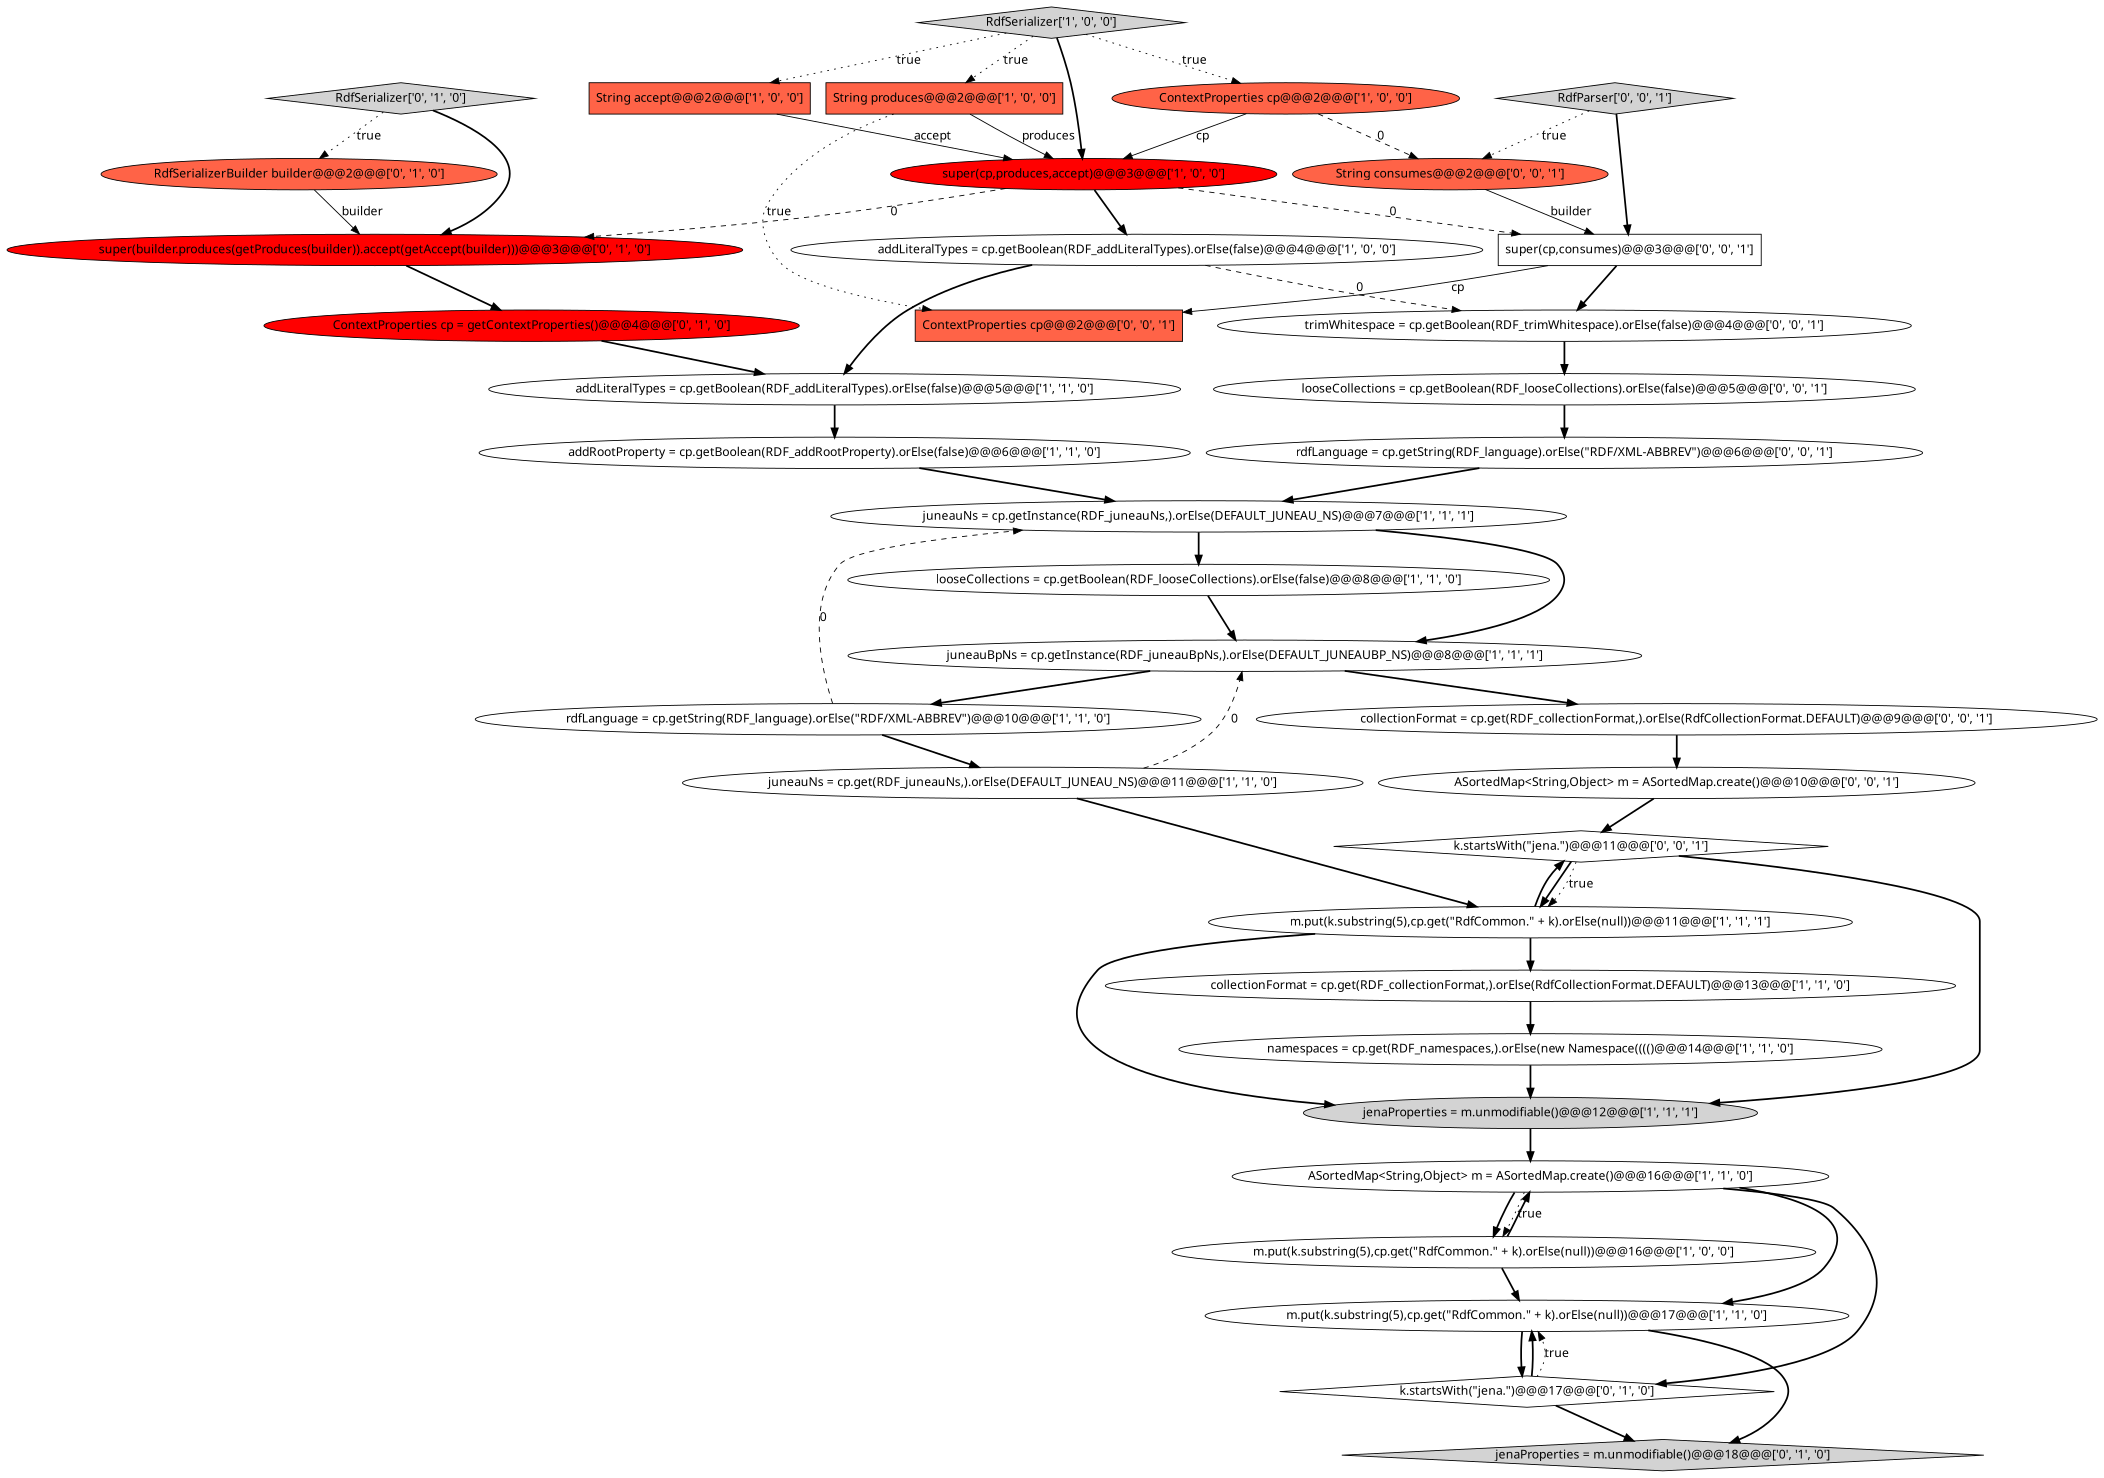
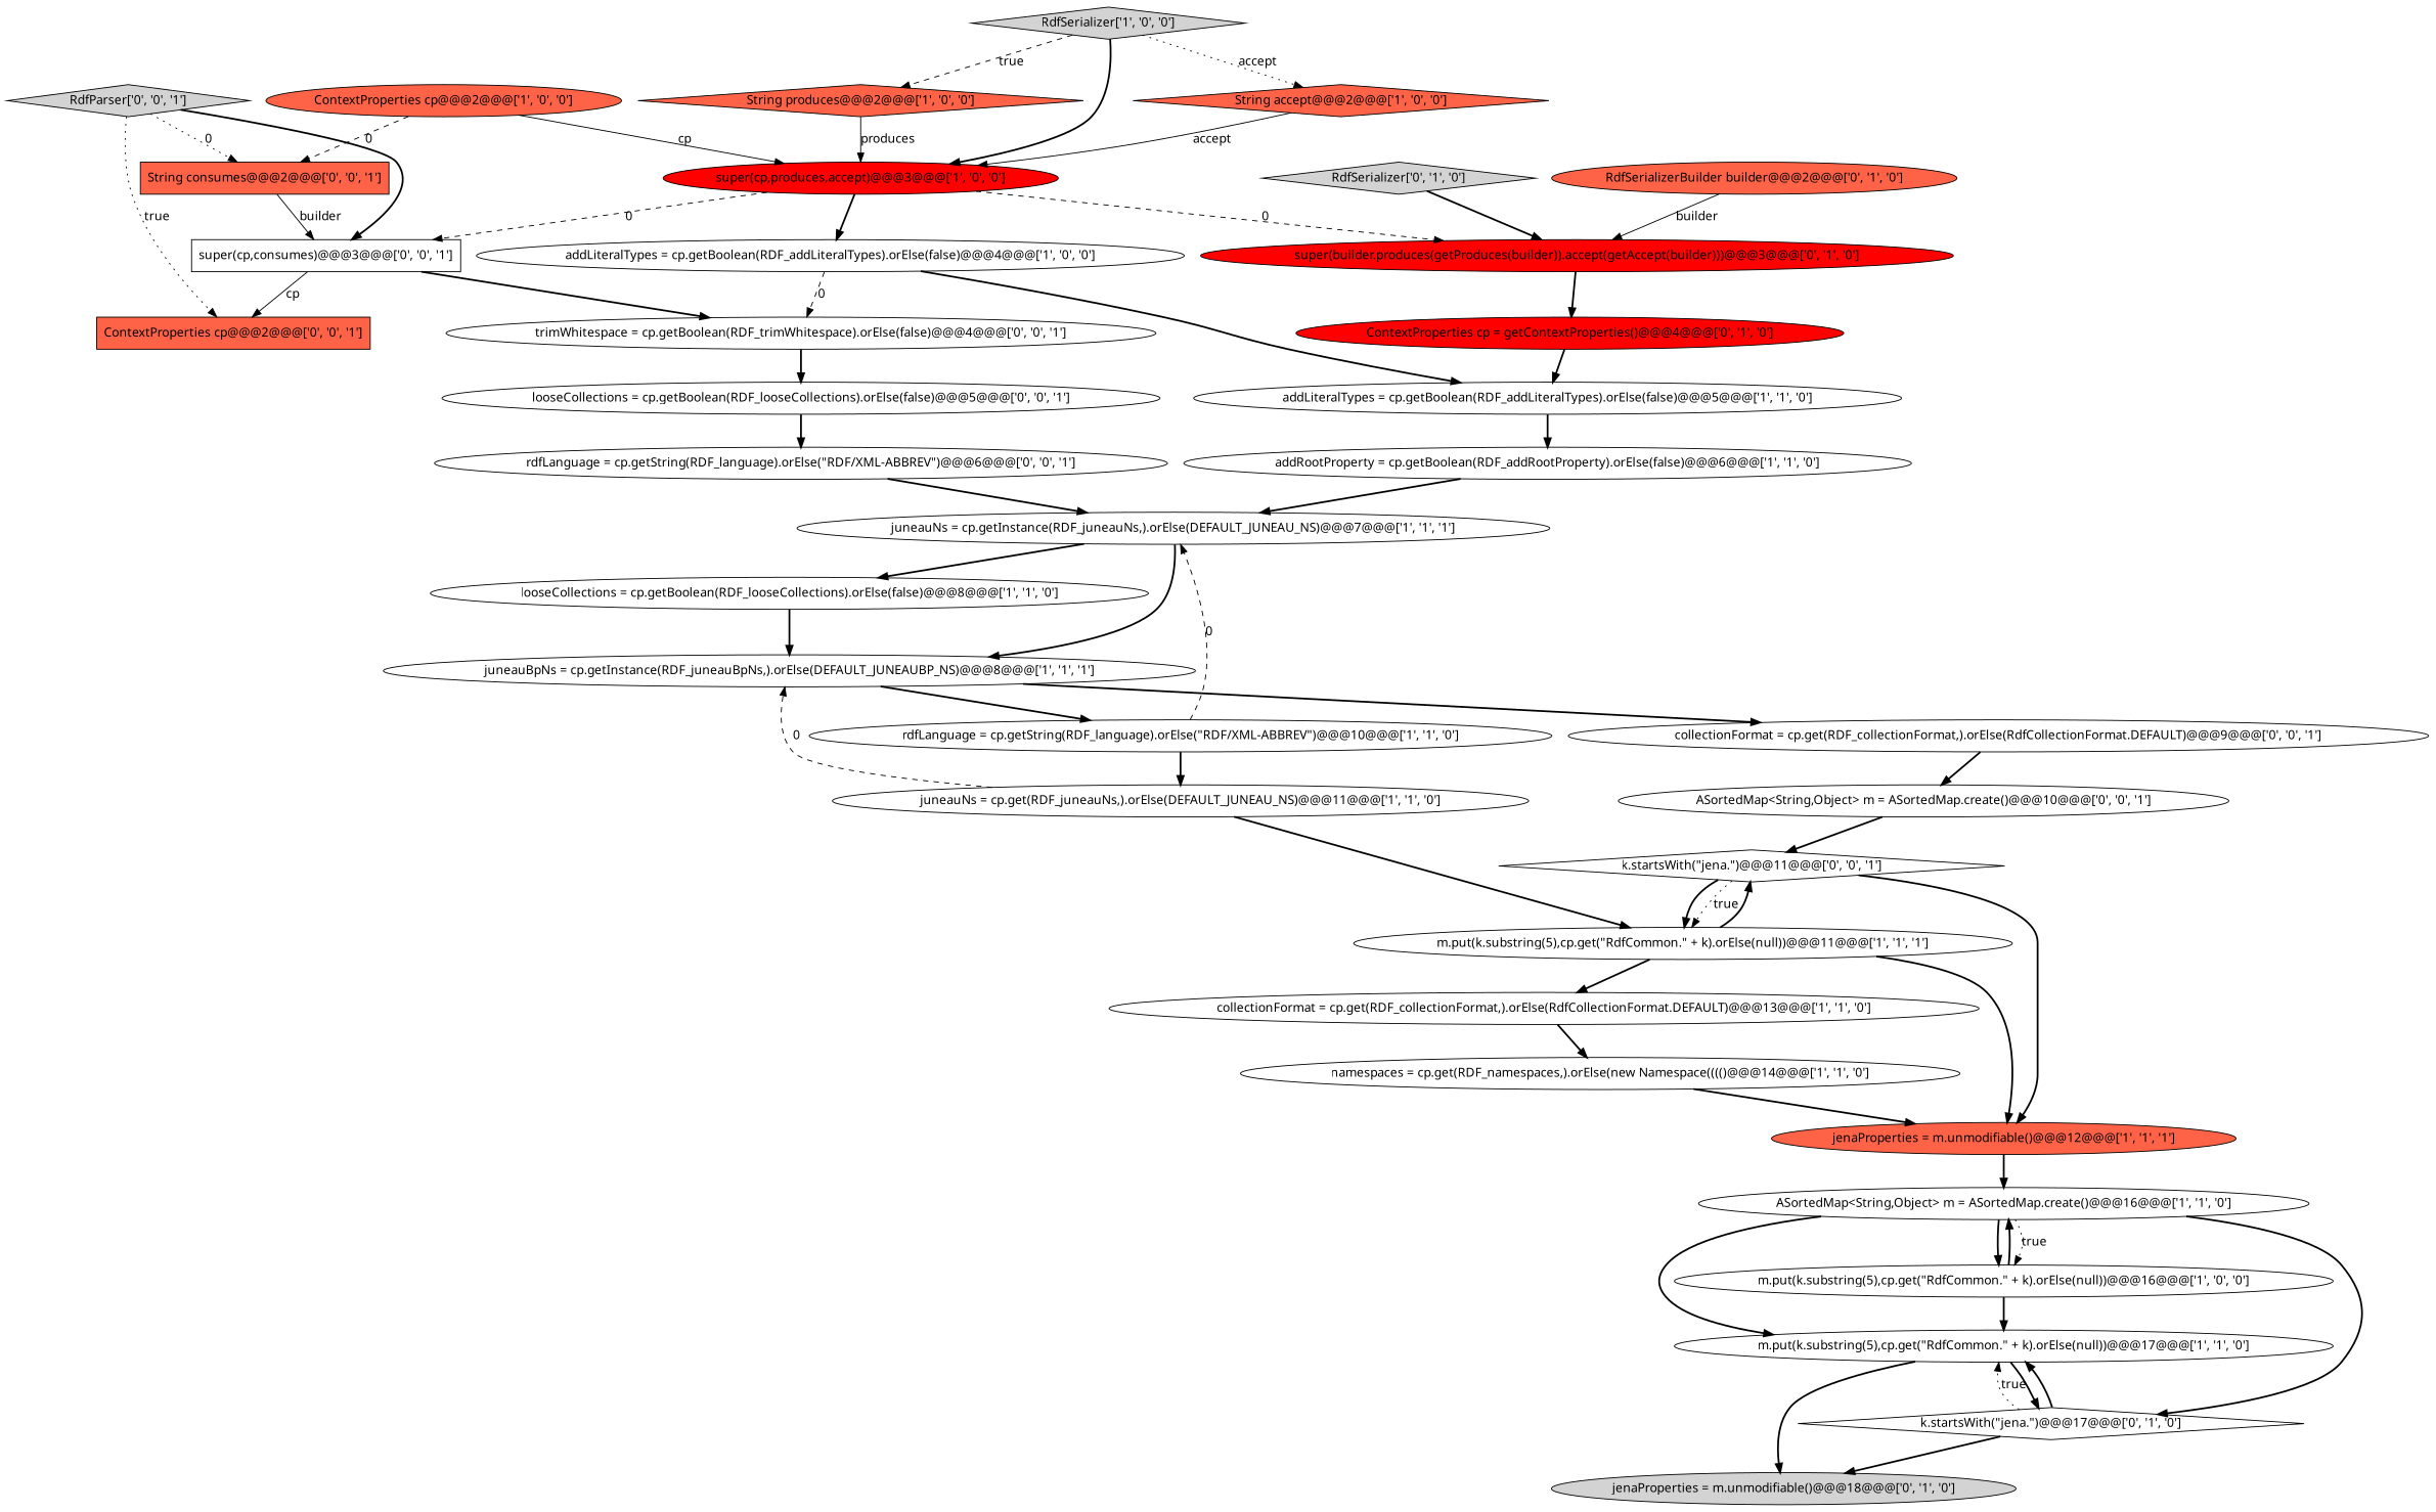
  digraph {
    fontname="Noto Sans"
    node [fillcolor=white fontname="Noto Sans" shape=ellipse style=filled]
    edge [fontname="Noto Sans" style=bold]
    n1 [label="addLiteralTypes = cp.getBoolean(RDF_addLiteralTypes).orElse(false)@@@4@@@['1', '0', '0']"]
    n2 [label="addLiteralTypes = cp.getBoolean(RDF_addLiteralTypes).orElse(false)@@@5@@@['1', '1', '0']"]
    n3 [label="trimWhitespace = cp.getBoolean(RDF_trimWhitespace).orElse(false)@@@4@@@['0', '0', '1']"]
    n4 [label="addRootProperty = cp.getBoolean(RDF_addRootProperty).orElse(false)@@@6@@@['1', '1', '0']"]
    n5 [label="looseCollections = cp.getBoolean(RDF_looseCollections).orElse(false)@@@5@@@['0', '0', '1']"]
    n6 [label="m.put(k.substring(5),cp.get(\"RdfCommon.\" + k).orElse(null))@@@16@@@['1', '0', '0']"]
    n7 [label="m.put(k.substring(5),cp.get(\"RdfCommon.\" + k).orElse(null))@@@17@@@['1', '1', '0']"]
    n8 [label="ASortedMap<String,Object> m = ASortedMap.create()@@@16@@@['1', '1', '0']"]
    n9 [label="k.startsWith(\"jena.\")@@@17@@@['0', '1', '0']" shape=diamond]
-   n10 [fillcolor=lightgray label="jenaProperties = m.unmodifiable()@@@18@@@['0', '1', '0']" shape=diamond]
+   n10 [fillcolor=lightgray label="jenaProperties = m.unmodifiable()@@@18@@@['0', '1', '0']"]
    n11 [fillcolor=red label="ContextProperties cp = getContextProperties()@@@4@@@['0', '1', '0']"]
    n12 [label="rdfLanguage = cp.getString(RDF_language).orElse(\"RDF/XML-ABBREV\")@@@6@@@['0', '0', '1']"]
    n13 [label="juneauNs = cp.getInstance(RDF_juneauNs,).orElse(DEFAULT_JUNEAU_NS)@@@7@@@['1', '1', '1']"]
    n14 [label="juneauBpNs = cp.getInstance(RDF_juneauBpNs,).orElse(DEFAULT_JUNEAUBP_NS)@@@8@@@['1', '1', '1']"]
    n15 [label="looseCollections = cp.getBoolean(RDF_looseCollections).orElse(false)@@@8@@@['1', '1', '0']"]
    n16 [fillcolor=tomato label="ContextProperties cp@@@2@@@['0', '0', '1']" shape=box]
    n17 [label="super(cp,consumes)@@@3@@@['0', '0', '1']" shape=box]
    n18 [fillcolor=lightgray label="RdfSerializer['1', '0', '0']" shape=diamond]
    n19 [fillcolor=tomato label="ContextProperties cp@@@2@@@['1', '0', '0']"]
-   n20 [fillcolor=tomato label="String produces@@@2@@@['1', '0', '0']" shape=box]
+   n20 [fillcolor=tomato label="String produces@@@2@@@['1', '0', '0']" shape=diamond]
    n21 [fillcolor=red label="super(cp,produces,accept)@@@3@@@['1', '0', '0']"]
-   n22 [fillcolor=tomato label="String accept@@@2@@@['1', '0', '0']" shape=box]
-   n23 [fillcolor=tomato label="String consumes@@@2@@@['0', '0', '1']"]
+   n22 [fillcolor=tomato label="String accept@@@2@@@['1', '0', '0']" shape=diamond]
+   n23 [fillcolor=tomato label="String consumes@@@2@@@['0', '0', '1']" shape=box]
    n24 [fillcolor=red label="super(builder.produces(getProduces(builder)).accept(getAccept(builder)))@@@3@@@['0', '1', '0']"]
    n25 [fillcolor=tomato label="RdfSerializerBuilder builder@@@2@@@['0', '1', '0']"]
    n26 [label="k.startsWith(\"jena.\")@@@11@@@['0', '0', '1']" shape=diamond]
    n27 [label="m.put(k.substring(5),cp.get(\"RdfCommon.\" + k).orElse(null))@@@11@@@['1', '1', '1']"]
-   n28 [fillcolor=lightgray label="jenaProperties = m.unmodifiable()@@@12@@@['1', '1', '1']"]
+   n28 [fillcolor=tomato label="jenaProperties = m.unmodifiable()@@@12@@@['1', '1', '1']"]
    n29 [label="collectionFormat = cp.get(RDF_collectionFormat,).orElse(RdfCollectionFormat.DEFAULT)@@@13@@@['1', '1', '0']"]
    n30 [fillcolor=lightgray label="RdfParser['0', '0', '1']" shape=diamond]
    n31 [label="collectionFormat = cp.get(RDF_collectionFormat,).orElse(RdfCollectionFormat.DEFAULT)@@@9@@@['0', '0', '1']"]
    n32 [label="rdfLanguage = cp.getString(RDF_language).orElse(\"RDF/XML-ABBREV\")@@@10@@@['1', '1', '0']"]
    n33 [label="ASortedMap<String,Object> m = ASortedMap.create()@@@10@@@['0', '0', '1']"]
    n34 [label="juneauNs = cp.get(RDF_juneauNs,).orElse(DEFAULT_JUNEAU_NS)@@@11@@@['1', '1', '0']"]
    n35 [fillcolor=lightgray label="RdfSerializer['0', '1', '0']" shape=diamond]
    n36 [label="namespaces = cp.get(RDF_namespaces,).orElse(new Namespace(((()@@@14@@@['1', '1', '0']"]
    n1 -> n2
    n1 -> n3 [label=0 style=dashed]
    n2 -> n4
    n3 -> n5
    n4 -> n13
    n5 -> n12
    n6 -> n7
    n6 -> n8
    n7 -> n9
    n7 -> n10
    n8 -> n6 [label=true style=dotted]
    n8 -> n6
    n8 -> n7
    n8 -> n9
    n9 -> n7
    n9 -> n7 [label=true style=dotted]
    n9 -> n10
    n11 -> n2
    n12 -> n13
    n13 -> n14
    n13 -> n15
    n14 -> n31
    n14 -> n32
    n15 -> n14
    n17 -> n3
    n17 -> n16 [label=cp style=solid]
-   n18 -> n19 [label=true style=dotted]
-   n18 -> n20 [label=true style=dotted]
+   n18 -> n20 [label=true style=dashed]
    n18 -> n21
-   n18 -> n22 [label=true style=dotted]
+   n18 -> n22 [label=accept style=dotted]
    n19 -> n21 [label=cp style=solid]
    n19 -> n23 [label=0 style=dashed]
    n20 -> n21 [label=produces style=solid]
    n21 -> n1
    n21 -> n17 [label=0 style=dashed]
    n21 -> n24 [label=0 style=dashed]
    n22 -> n21 [label=accept style=solid]
    n23 -> n17 [label=builder style=solid]
    n24 -> n11
    n25 -> n24 [label=builder style=solid]
    n26 -> n27
    n26 -> n27 [label=true style=dotted]
    n26 -> n28
    n27 -> n26
    n27 -> n28
    n27 -> n29
    n28 -> n8
    n29 -> n36
-   n20 -> n16 [label=true style=dotted]
+   n30 -> n16 [label=true style=dotted]
    n30 -> n17
-   n30 -> n23 [label=true style=dotted]
+   n30 -> n23 [label=0 style=dotted]
    n31 -> n33
    n32 -> n13 [label=0 style=dashed]
    n32 -> n34
    n33 -> n26
    n34 -> n14 [label=0 style=dashed]
    n34 -> n27
    n35 -> n24
-   n35 -> n25 [label=true style=dotted]
    n36 -> n28
  }
